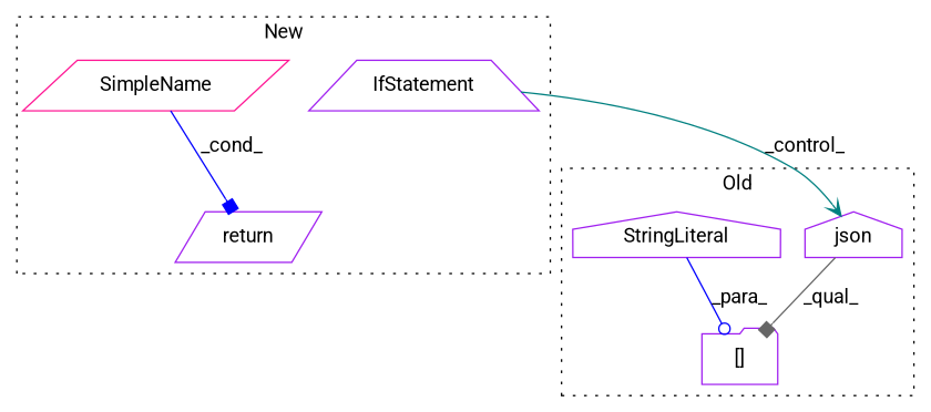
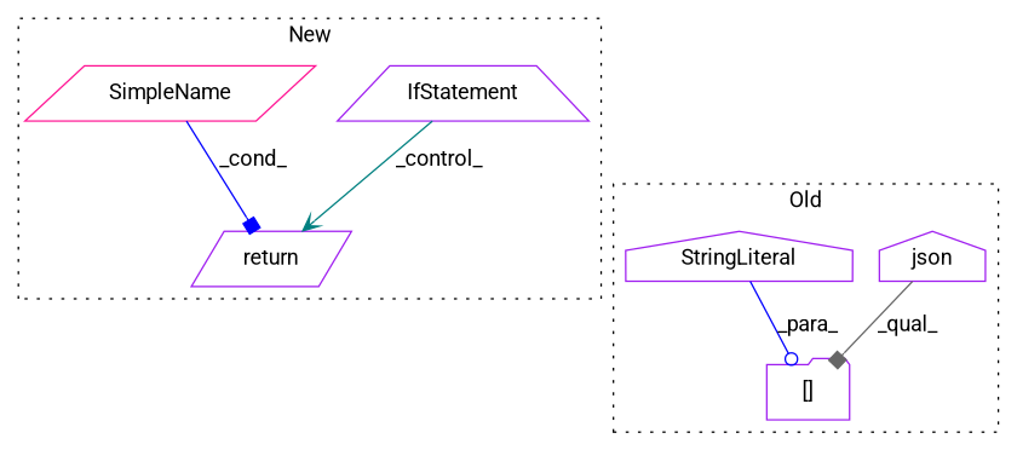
  digraph {
    fontname=Roboto
    node [color=purple fontname=Roboto shape=house]
    edge [arrowhead=box color=blue fontname=Roboto]
    n1 [a=32 l=6 label=json s=988]
    n2 [a=2 l="9,1" label="[]" s="986,1000" shape=folder]
    n3 [a=45 l=5 label=StringLiteral s=995]
    n4 [a=25 l="4,2" label=IfStatement s="661,685" shape=trapezium]
    n5 [a=42 color=deeppink label=SimpleName shape=parallelogram]
    n6 [a=41 l=7 label=return s=697 shape=parallelogram]
    subgraph cluster_1 {
      label=Old
      style=dotted
      n1
      n2
      n3
    }
    subgraph cluster_2 {
      label=New
      style=dotted
      n4
      n5
      n6
    }
    n1 -> n2 [color=gray40 label=_qual_]
    n3 -> n2 [arrowhead=odot label=_para_]
-   n4 -> n1 [arrowhead=vee color=teal label=_control_]
+   n4 -> n6 [arrowhead=vee color=teal label=_control_]
    n5 -> n6 [label=_cond_]
  }
